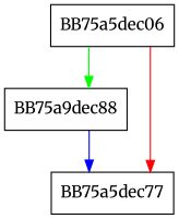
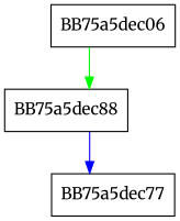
  digraph {
    fontname=Merriweather
    splines=ortho
    node [fontname=Merriweather shape=box]
    edge [fontname=Merriweather]
    n1 [label=BB75a5dec06]
-   BB75a5dec88 [label=BB75a9dec88]
+   BB75a5dec88
    BB75a5dec77
    n1 -> BB75a5dec88 [color=green]
-   n1 -> BB75a5dec77 [color=red]
    BB75a5dec88 -> BB75a5dec77 [color=blue]
  }
